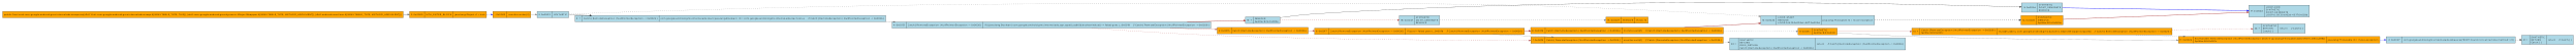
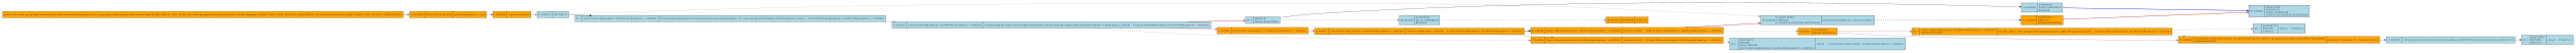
  digraph {
    fontname=Montserrat
    rankdir=LR
    node [fillcolor=orange fontname=Montserrat shape=record style=filled]
    edge [color=gray40 fontname=Montserrat style=dashed]
    n1 [label="{0\:\ 0x0000|MTH_ENTER_BLOCK\l|java.lang.Object r1 = lock\l}"]
    n2 [label="{1\:\ 0x0002|monitor\-enter(r1)\l}"]
    n3 [fillcolor=lightblue label="{2\:\ 0x0003|SYNTHETIC\l}"]
    n4 [fillcolor=lightblue label="{3\:\ ?|Catch:\{ RemoteException \| NullPointerException \-\> 0x0026 \}\l|com.google.android.gms.internal.ads.zzaci\<java.lang.Boolean\> r0 = com.google.android.gms.internal.ads.zzact.zzcuv     \/\/ Catch:\{ RemoteException \| NullPointerException \-\> 0x0026 \}\l}"]
    n5 [fillcolor=lightblue label="{13\:\ 0x002d|LOOP_START\lREMOVE\lLOOP:0: B:13:0x002d\-\>B:17:0x002d\l|java.lang.Throwable r0 = move\-exception\l}"]
    n6 [fillcolor=lightblue label="{4\:\ 0x0013|Catch:\{ RemoteException \| NullPointerException \-\> 0x0026 \}\l|if (((java.lang.Boolean) com.google.android.gms.internal.ads.zzyr.zzpe().zzd(r0)).booleanValue() == false) goto L_0x0019     \/\/ Catch:\{ RemoteException \| NullPointerException \-\> 0x0026 \}\l}"]
    n7 [label="{14\:\ 0x002e|SYNTHETIC\lREMOVE\lSplitter:B:14:0x002e\l}"]
    n8 [label="{5\:\ 0x0015|Catch:\{ RemoteException \| NullPointerException \-\> 0x0026 \}\l}"]
    n9 [label="{7\:\ 0x0019|Catch:\{ RemoteException \| NullPointerException \-\> 0x0026 \}\l|monitor\-exit(r1)     \/\/ Catch:\{ RemoteException \| NullPointerException \-\> 0x0026 \}\l}"]
    n10 [fillcolor=lightblue label="{15\:\ ?|REMOVE\lSplitter:B:14:0x002e\l}"]
    n11 [label="{6\:\ 0x0017|Catch:\{ RemoteException \| NullPointerException \-\> 0x0026 \}\l|if (zzxs != false) goto L_0x001b     \/\/ Catch:\{ RemoteException \| NullPointerException \-\> 0x0026 \}\l}"]
    n12 [fillcolor=lightblue label="{20\:\ ?|SYNTHETIC\lRETURN\lORIG_RETURN\lCatch:\{ RemoteException \| NullPointerException \-\> 0x0026 \}\l|return     \/\/ Catch:\{ RemoteException \| NullPointerException \-\> 0x0026 \}\l}"]
    n13 [label="{8\:\ 0x001b|Catch:\{ RemoteException \| NullPointerException \-\> 0x0026 \}\l|monitor\-exit(r1)     \/\/ Catch:\{ RemoteException \| NullPointerException \-\> 0x0026 \}\l}"]
    n14 [label="{9\:\ 0x001c|SYNTHETIC\lSplitter:B:9:0x001c\l}"]
    n15 [label="{10\:\ ?|Catch:\{ RemoteException \| NullPointerException \-\> 0x0026 \}\lSplitter:B:9:0x001c\l|r3.zzdjh.zzd(r4, com.google.android.gms.dynamic.ObjectWrapper.wrap(r5))     \/\/ Catch:\{ RemoteException \| NullPointerException \-\> 0x0026 \}\l}"]
    n16 [label="{11\:\ 0x0026|ExcHandler: RemoteException \| NullPointerException (r0v6 'e' java.lang.Throwable A[CUSTOM_DECLARE])\lSplitter:B:9:0x001c\l|java.lang.Throwable r0 = move\-exception\l}"]
    n17 [fillcolor=lightblue label="{22\:\ ?|SYNTHETIC\lRETURN\lCatch:\{  \}\l|return     \/\/ Catch:\{  \}\l}"]
    n18 [fillcolor=lightblue label="{12\:\ 0x0027|com.google.android.gms.internal.ads.zzbae.zze(\"#007 Could not call remote method.\", r0)\l}"]
    n19 [fillcolor=lightblue label="{21\:\ ?|SYNTHETIC\lRETURN\lCatch:\{  \}\l|return     \/\/ Catch:\{  \}\l}"]
    n20 [fillcolor=lightblue label="{17\:\ 0x002d|LOOP_END\lSYNTHETIC\lDONT_GENERATE\lLOOP:0: B:13:0x002d\-\>B:17:0x002d\l}"]
    n21 [fillcolor=lightblue label="{18\:\ 0x002f|SYNTHETIC\lDONT_GENERATE\lREMOVE\l}"]
    n22 [fillcolor=lightblue label="{19\:\ 0x002d|SYNTHETIC\lDONT_GENERATE\lREMOVE\l}"]
    n23 [label="{16\:\ 0x002f|REMOVE\l|throw r0\l}"]
    n24 [label="{public final void com.google.android.gms.internal.ads.zzaqe.zza((r3v0 'this' com.google.android.gms.internal.ads.zzaqe A[IMMUTABLE_TYPE, THIS]), (r4v0 com.google.android.gms.dynamic.IObjectWrapper A[IMMUTABLE_TYPE, METHOD_ARGUMENT]), (r5v0 android.view.View A[IMMUTABLE_TYPE, METHOD_ARGUMENT])) }"]
    n1 -> n2 [color=blue]
    n2 -> n3 [style=solid]
    n3 -> n4 [color=black style=solid]
    n3 -> n5
    n4 -> n6 [style=solid]
    n5 -> n7 [color=black]
    n6 -> n8 [color=brown style=solid]
    n6 -> n9 [color=brown]
    n6 -> n10 [color=brown style=bold]
    n7 -> n20 [color=brown style=bold]
    n8 -> n11 [color=brown style=solid]
    n9 -> n12
    n10 -> n21 [color=brown]
    n10 -> n22 [color=black style=solid]
    n11 -> n9 [style=solid]
-   n11 -> n13 [color=brown style=bold]
+   n11 -> n13 [color=black style=bold]
    n13 -> n5 [color=brown style=bold]
    n13 -> n14
    n14 -> n15 [color=brown style=solid]
    n14 -> n16 [style=solid]
    n15 -> n16
    n15 -> n17 [color=brown]
    n16 -> n18 [color=blue style=solid]
    n18 -> n19 [color=black]
    n21 -> n23
    n22 -> n20 [color=blue style=bold]
    n24 -> n1 [style=bold]
  }
